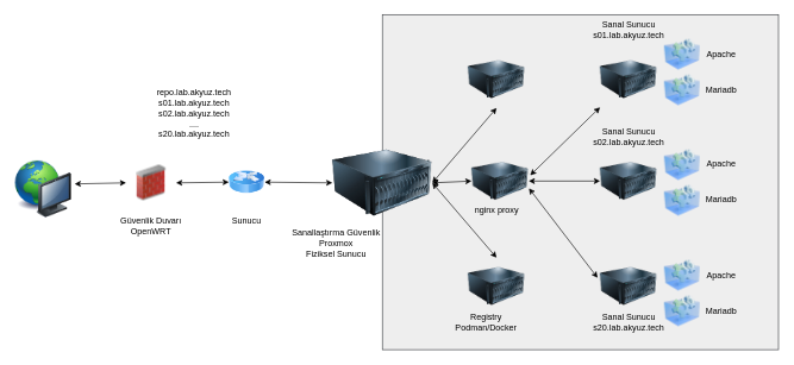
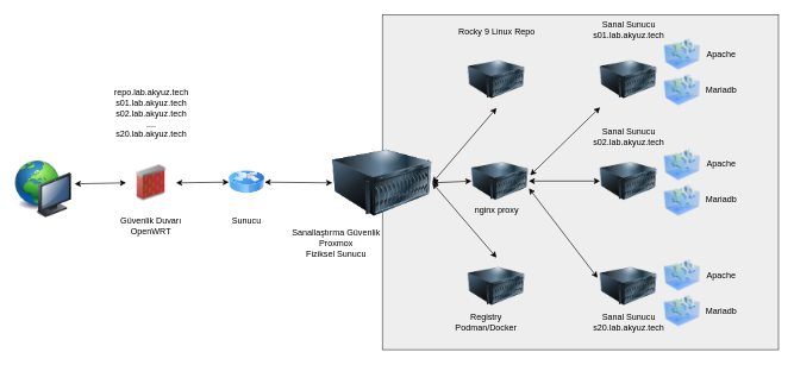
  <mxCell id="0" />
  <mxCell id="1" parent="0" />
  <mxCell id="2" value="" style="rounded=0;whiteSpace=wrap;html=1;fillColor=#eeeeee;strokeColor=#36393d;" vertex="1" parent="1"><mxGeometry x="535" y="20" width="555" height="470" as="geometry" /></mxCell>
  <mxCell id="3" value="" style="image;html=1;image=img/lib/clip_art/computers/Server_128x128.png" vertex="1" parent="1"><mxGeometry x="465" y="136" width="140" height="240" as="geometry" /></mxCell>
  <mxCell id="4" value="" style="endArrow=classic;startArrow=classic;html=1;rounded=0;entryX=1.027;entryY=0.399;entryDx=0;entryDy=0;entryPerimeter=0;" edge="1" parent="1" source="29" target="24"><mxGeometry width="50" height="50" relative="1" as="geometry"><mxPoint x="840" y="111" as="sourcePoint" /><mxPoint x="776" y="251" as="targetPoint" /></mxGeometry></mxCell>
  <mxCell id="5" value="" style="endArrow=classic;startArrow=classic;html=1;rounded=0;entryX=1.005;entryY=0.627;entryDx=0;entryDy=0;entryPerimeter=0;exitX=-0.043;exitY=0.353;exitDx=0;exitDy=0;exitPerimeter=0;" edge="1" parent="1" target="24"><mxGeometry width="50" height="50" relative="1" as="geometry"><mxPoint x="836.56" y="389.24" as="sourcePoint" /><mxPoint x="536" y="461" as="targetPoint" /></mxGeometry></mxCell>
  <mxCell id="6" value="" style="endArrow=classic;startArrow=classic;html=1;rounded=0;exitX=0;exitY=0.5;exitDx=0;exitDy=0;entryX=1;entryY=0.5;entryDx=0;entryDy=0;" edge="1" parent="1" target="24"><mxGeometry width="50" height="50" relative="1" as="geometry"><mxPoint x="840" y="253.5" as="sourcePoint" /><mxPoint x="786" y="431" as="targetPoint" /></mxGeometry></mxCell>
  <mxCell id="7" value="" style="image;html=1;image=img/lib/clip_art/networking/Router_Icon_128x128.png" vertex="1" parent="1"><mxGeometry x="320" y="225" width="50" height="60" as="geometry" /></mxCell>
  <mxCell id="8" value="" style="image;html=1;image=img/lib/clip_art/networking/Firewall_02_128x128.png" vertex="1" parent="1"><mxGeometry x="176" y="231" width="70" height="50" as="geometry" /></mxCell>
  <mxCell id="9" value="Güvenlik Duvarı&lt;div&gt;OpenWRT&lt;/div&gt;" style="text;strokeColor=none;align=center;fillColor=none;html=1;verticalAlign=middle;whiteSpace=wrap;rounded=0;" vertex="1" parent="1"><mxGeometry x="136" y="296" width="150" height="40" as="geometry" /></mxCell>
  <mxCell id="10" value="Sunucu&lt;div&gt;&lt;br&gt;&lt;/div&gt;" style="text;strokeColor=none;align=center;fillColor=none;html=1;verticalAlign=middle;whiteSpace=wrap;rounded=0;" vertex="1" parent="1"><mxGeometry x="315" y="301" width="60" height="30" as="geometry" /></mxCell>
  <mxCell id="11" value="Sanallaştırma Güvenlik&lt;div&gt;Proxmox&lt;/div&gt;&lt;div&gt;Fiziksel Sunucu&lt;/div&gt;" style="text;html=1;align=center;verticalAlign=middle;resizable=0;points=[];autosize=1;strokeColor=none;fillColor=none;" vertex="1" parent="1"><mxGeometry x="400" y="311" width="140" height="60" as="geometry" /></mxCell>
  <mxCell id="12" value="Sanal Sunucu&lt;div&gt;s01.lab.akyuz.tech&lt;/div&gt;" style="text;html=1;align=center;verticalAlign=middle;resizable=0;points=[];autosize=1;strokeColor=none;fillColor=none;" vertex="1" parent="1"><mxGeometry x="820" y="21" width="120" height="40" as="geometry" /></mxCell>
  <mxCell id="13" value="Sanal Sunucu&lt;div&gt;s02.lab.akyuz.tech&lt;/div&gt;" style="text;html=1;align=center;verticalAlign=middle;resizable=0;points=[];autosize=1;strokeColor=none;fillColor=none;" vertex="1" parent="1"><mxGeometry x="820" y="171" width="120" height="40" as="geometry" /></mxCell>
  <mxCell id="14" value="Sanal Sunucu&lt;div&gt;s20.lab.akyuz.tech&lt;/div&gt;" style="text;html=1;align=center;verticalAlign=middle;resizable=0;points=[];autosize=1;strokeColor=none;fillColor=none;" vertex="1" parent="1"><mxGeometry x="820" y="431" width="120" height="40" as="geometry" /></mxCell>
  <mxCell id="15" value="" style="image;html=1;image=img/lib/clip_art/computers/Server_128x128.png" vertex="1" parent="1"><mxGeometry x="655" y="361" width="80" height="80" as="geometry" /></mxCell>
+ <mxCell id="16" value="Rocky 9 Linux Repo&lt;div&gt;&lt;br&gt;&lt;/div&gt;" style="text;html=1;align=center;verticalAlign=middle;resizable=0;points=[];autosize=1;strokeColor=none;fillColor=none;" vertex="1" parent="1"><mxGeometry x="630" y="31" width="130" height="40" as="geometry" /></mxCell>
  <mxCell id="17" value="" style="endArrow=classic;startArrow=classic;html=1;rounded=0;entryX=0.5;entryY=0;entryDx=0;entryDy=0;exitX=1;exitY=0.5;exitDx=0;exitDy=0;" edge="1" parent="1" source="3" target="15"><mxGeometry width="50" height="50" relative="1" as="geometry"><mxPoint x="536" y="301" as="sourcePoint" /><mxPoint x="596" y="191" as="targetPoint" /><Array as="points" /></mxGeometry></mxCell>
  <mxCell id="18" value="" style="endArrow=classic;startArrow=classic;html=1;rounded=0;exitX=0;exitY=0.5;exitDx=0;exitDy=0;entryX=1;entryY=0.5;entryDx=0;entryDy=0;" edge="1" parent="1" source="3" target="7"><mxGeometry width="50" height="50" relative="1" as="geometry"><mxPoint x="396" y="311" as="sourcePoint" /><mxPoint x="340" y="261" as="targetPoint" /></mxGeometry></mxCell>
  <mxCell id="19" value="" style="image;html=1;image=img/lib/clip_art/computers/Server_128x128.png" vertex="1" parent="1"><mxGeometry x="655" y="71" width="80" height="80" as="geometry" /></mxCell>
  <mxCell id="20" value="" style="endArrow=classic;startArrow=classic;html=1;rounded=0;entryX=0.5;entryY=1;entryDx=0;entryDy=0;exitX=1;exitY=0.5;exitDx=0;exitDy=0;" edge="1" parent="1" source="3" target="19"><mxGeometry width="50" height="50" relative="1" as="geometry"><mxPoint x="826" y="181" as="sourcePoint" /><mxPoint x="896" y="141" as="targetPoint" /></mxGeometry></mxCell>
  <mxCell id="21" value="" style="endArrow=classic;startArrow=classic;html=1;rounded=0;entryX=0;entryY=0.5;entryDx=0;entryDy=0;exitX=1;exitY=0.5;exitDx=0;exitDy=0;" edge="1" parent="1" source="8" target="7"><mxGeometry width="50" height="50" relative="1" as="geometry"><mxPoint x="826" y="61" as="sourcePoint" /><mxPoint x="856" y="71" as="targetPoint" /><Array as="points" /></mxGeometry></mxCell>
  <mxCell id="22" value="" style="endArrow=classic;startArrow=classic;html=1;rounded=0;entryX=1.049;entryY=0.406;entryDx=0;entryDy=0;entryPerimeter=0;exitX=0;exitY=0.5;exitDx=0;exitDy=0;" edge="1" parent="1" source="8" target="28"><mxGeometry width="50" height="50" relative="1" as="geometry"><mxPoint x="956" y="-189" as="sourcePoint" /><mxPoint x="133.796" y="255.39" as="targetPoint" /><Array as="points" /></mxGeometry></mxCell>
- <mxCell id="23" value="repo.lab.akyuz.tech&lt;div&gt;s01.lab.akyuz.tech&lt;/div&gt;&lt;div&gt;s02.lab.akyuz.tech&lt;/div&gt;&lt;div&gt;....&lt;/div&gt;&lt;div&gt;s20.lab.akyuz.tech&lt;/div&gt;&lt;div&gt;&lt;br&gt;&lt;/div&gt;" style="text;html=1;align=center;verticalAlign=middle;resizable=0;points=[];autosize=1;strokeColor=none;fillColor=none;" vertex="1" parent="1"><mxGeometry x="206" y="116" width="130" height="100" as="geometry" /></mxCell>
+ <mxCell id="23" value="repo.lab.akyuz.tech&lt;div&gt;s01.lab.akyuz.tech&lt;/div&gt;&lt;div&gt;s02.lab.akyuz.tech&lt;/div&gt;&lt;div&gt;....&lt;/div&gt;&lt;div&gt;s20.lab.akyuz.tech&lt;/div&gt;&lt;div&gt;&lt;br&gt;&lt;/div&gt;" style="text;html=1;align=center;verticalAlign=middle;resizable=0;points=[];autosize=1;strokeColor=none;fillColor=none;" vertex="1" parent="1"><mxGeometry x="146" y="116" width="130" height="100" as="geometry" /></mxCell>
  <mxCell id="24" value="" style="image;html=1;image=img/lib/clip_art/computers/Server_128x128.png" vertex="1" parent="1"><mxGeometry x="660" y="213.5" width="80" height="80" as="geometry" /></mxCell>
  <mxCell id="25" value="" style="endArrow=classic;startArrow=classic;html=1;rounded=0;entryX=1;entryY=0.5;entryDx=0;entryDy=0;exitX=0;exitY=0.5;exitDx=0;exitDy=0;" edge="1" parent="1" target="3" source="24"><mxGeometry width="50" height="50" relative="1" as="geometry"><mxPoint x="716" y="401" as="sourcePoint" /><mxPoint x="646" y="311" as="targetPoint" /><Array as="points" /></mxGeometry></mxCell>
  <mxCell id="26" value="nginx proxy&lt;br&gt;&lt;div&gt;&lt;br&gt;&lt;/div&gt;" style="text;html=1;align=center;verticalAlign=middle;resizable=0;points=[];autosize=1;strokeColor=none;fillColor=none;" vertex="1" parent="1"><mxGeometry x="655" y="281" width="80" height="40" as="geometry" /></mxCell>
  <mxCell id="27" value="Registry&lt;br&gt;Podman/Docker" style="text;html=1;align=center;verticalAlign=middle;resizable=0;points=[];autosize=1;strokeColor=none;fillColor=none;" vertex="1" parent="1"><mxGeometry x="625" y="431" width="110" height="40" as="geometry" /></mxCell>
  <mxCell id="28" value="" style="image;html=1;image=img/lib/clip_art/computers/Network_128x128.png" vertex="1" parent="1"><mxGeometry x="20" y="225" width="80" height="80" as="geometry" /></mxCell>
  <mxCell id="29" value="" style="image;html=1;image=img/lib/clip_art/computers/Server_128x128.png" vertex="1" parent="1"><mxGeometry x="840" y="71" width="80" height="80" as="geometry" /></mxCell>
  <mxCell id="30" value="" style="image;html=1;image=img/lib/clip_art/computers/Server_128x128.png" vertex="1" parent="1"><mxGeometry x="840" y="213.5" width="80" height="80" as="geometry" /></mxCell>
  <mxCell id="31" value="" style="image;html=1;image=img/lib/clip_art/computers/Server_128x128.png" vertex="1" parent="1"><mxGeometry x="840" y="361" width="80" height="80" as="geometry" /></mxCell>
  <mxCell id="32" value="" style="image;html=1;image=img/lib/clip_art/computers/Virtual_Application_128x128.png" vertex="1" parent="1"><mxGeometry x="930" y="41" width="50" height="70" as="geometry" /></mxCell>
  <mxCell id="33" value="" style="image;html=1;image=img/lib/clip_art/computers/Virtual_Application_128x128.png" vertex="1" parent="1"><mxGeometry x="930" y="91" width="50" height="70" as="geometry" /></mxCell>
  <mxCell id="34" value="" style="image;html=1;image=img/lib/clip_art/computers/Virtual_Application_128x128.png" vertex="1" parent="1"><mxGeometry x="930" y="196" width="50" height="70" as="geometry" /></mxCell>
  <mxCell id="35" value="" style="image;html=1;image=img/lib/clip_art/computers/Virtual_Application_128x128.png" vertex="1" parent="1"><mxGeometry x="930" y="246" width="50" height="70" as="geometry" /></mxCell>
  <mxCell id="36" value="" style="image;html=1;image=img/lib/clip_art/computers/Virtual_Application_128x128.png" vertex="1" parent="1"><mxGeometry x="930" y="351" width="50" height="70" as="geometry" /></mxCell>
  <mxCell id="37" value="" style="image;html=1;image=img/lib/clip_art/computers/Virtual_Application_128x128.png" vertex="1" parent="1"><mxGeometry x="930" y="401" width="50" height="70" as="geometry" /></mxCell>
  <mxCell id="38" value="Apache" style="text;strokeColor=none;align=center;fillColor=none;html=1;verticalAlign=middle;whiteSpace=wrap;rounded=0;" vertex="1" parent="1"><mxGeometry x="980" y="61" width="60" height="30" as="geometry" /></mxCell>
  <mxCell id="39" value="Mariadb" style="text;strokeColor=none;align=center;fillColor=none;html=1;verticalAlign=middle;whiteSpace=wrap;rounded=0;" vertex="1" parent="1"><mxGeometry x="980" y="111" width="60" height="30" as="geometry" /></mxCell>
  <mxCell id="40" value="Apache" style="text;strokeColor=none;align=center;fillColor=none;html=1;verticalAlign=middle;whiteSpace=wrap;rounded=0;" vertex="1" parent="1"><mxGeometry x="980" y="213.5" width="60" height="30" as="geometry" /></mxCell>
  <mxCell id="41" value="Mariadb" style="text;strokeColor=none;align=center;fillColor=none;html=1;verticalAlign=middle;whiteSpace=wrap;rounded=0;" vertex="1" parent="1"><mxGeometry x="980" y="263.5" width="60" height="30" as="geometry" /></mxCell>
  <mxCell id="42" value="Apache" style="text;strokeColor=none;align=center;fillColor=none;html=1;verticalAlign=middle;whiteSpace=wrap;rounded=0;" vertex="1" parent="1"><mxGeometry x="980" y="371" width="60" height="30" as="geometry" /></mxCell>
  <mxCell id="43" value="Mariadb" style="text;strokeColor=none;align=center;fillColor=none;html=1;verticalAlign=middle;whiteSpace=wrap;rounded=0;" vertex="1" parent="1"><mxGeometry x="980" y="421" width="60" height="30" as="geometry" /></mxCell>
